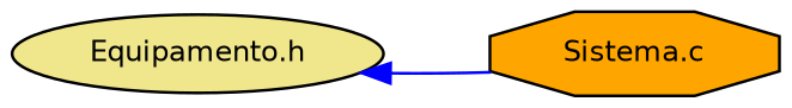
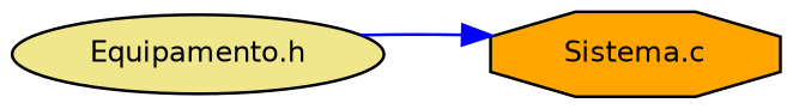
  digraph {
    rankdir=LR
    node [color=black fontname=Helvetica fontsize=10 style=filled]
    n1 [fillcolor=khaki fontcolor=black height=0.2 label="Equipamento.h" shape=ellipse width=0.4]
    n2 [fillcolor=orange height=0.2 label="Sistema.c" shape=octagon width=0.4]
-   n1 -> n2 [color=blue dir=back fontname=Helvetica fontsize=10 labelfontname=Helvetica labelfontsize=10 style=solid]
+   n2 -> n1 [color=blue dir=back fontname=Helvetica fontsize=10 labelfontname=Helvetica labelfontsize=10 style=solid]
  }
